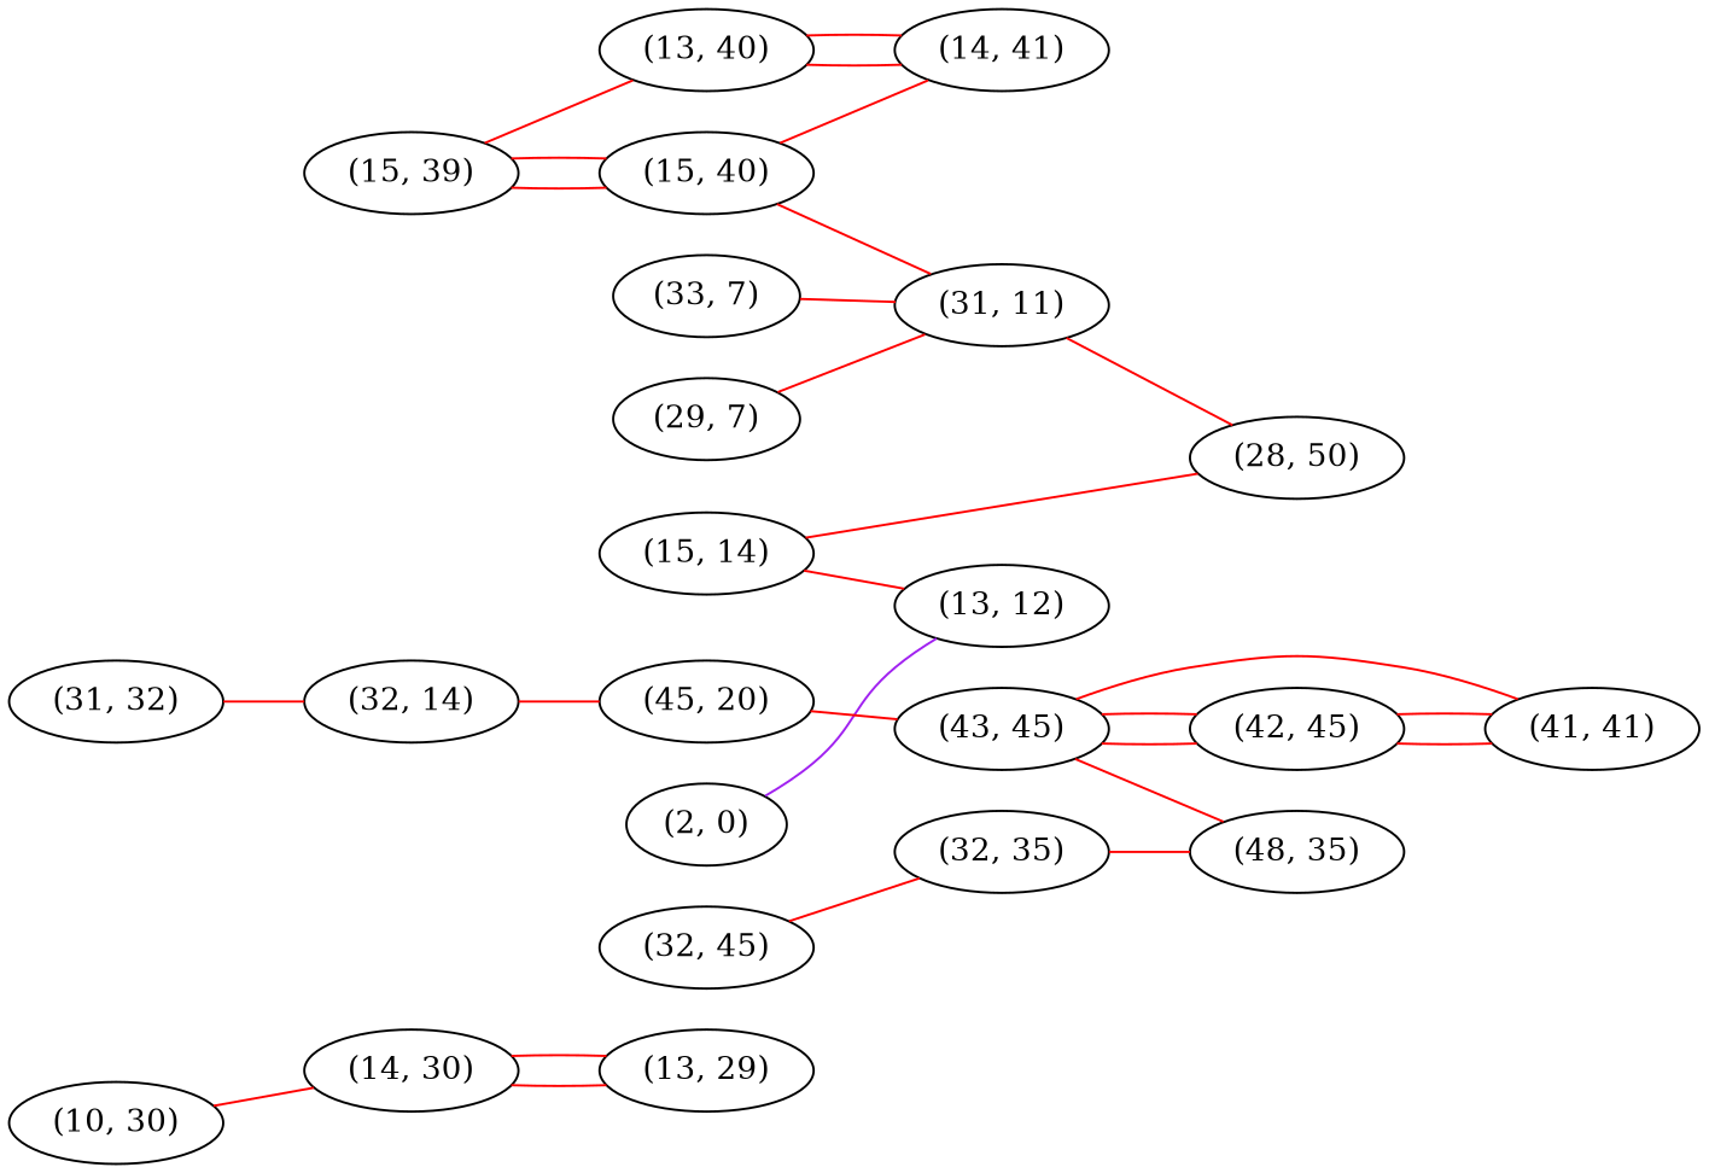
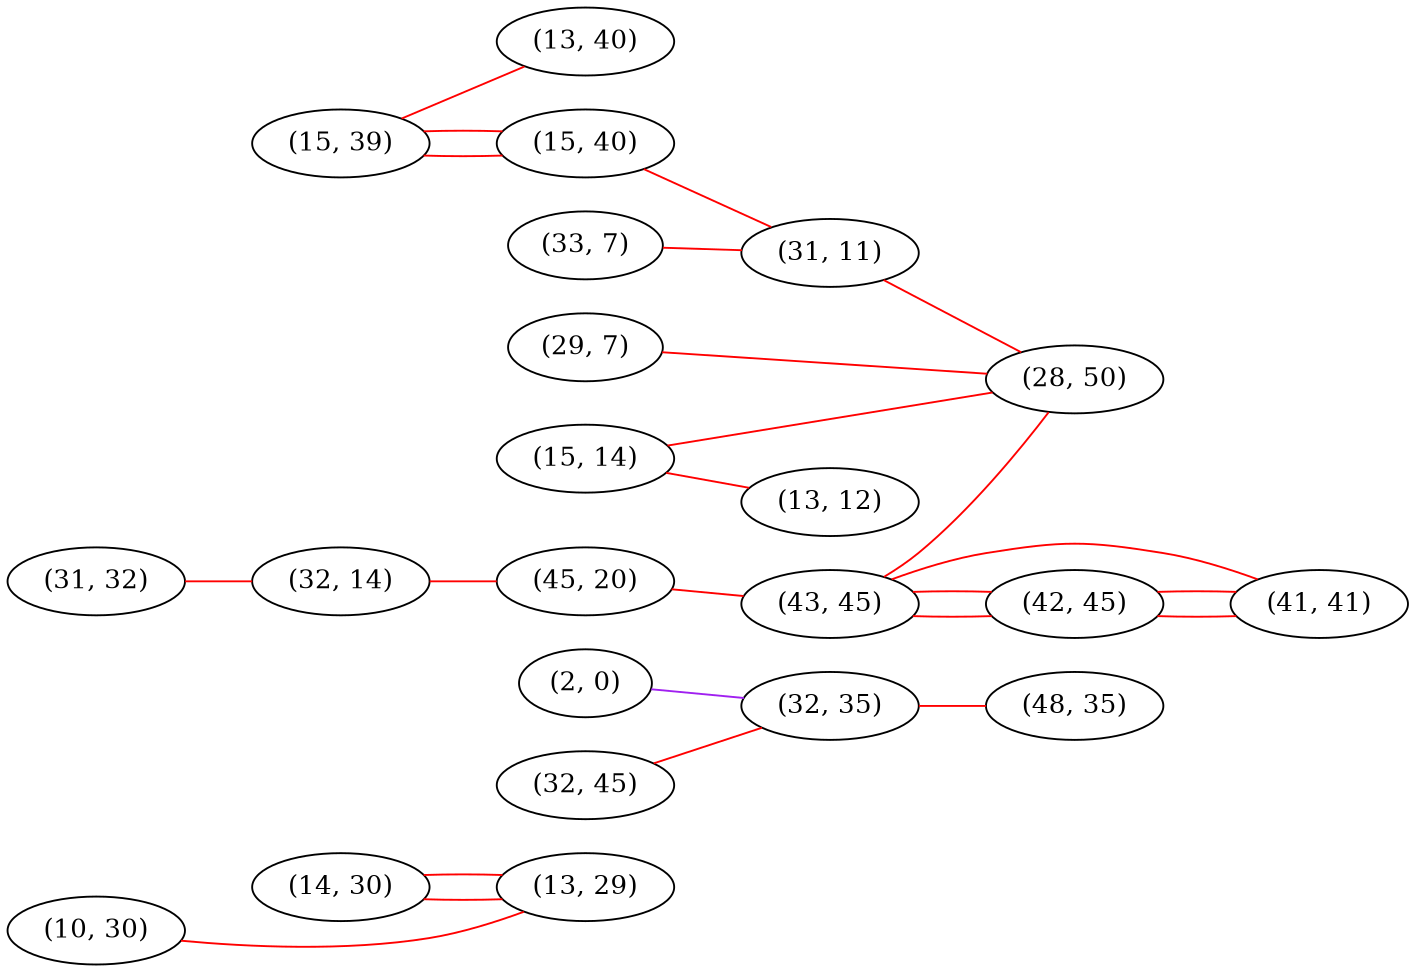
  graph {
    rankdir=LR
    edge [color=red weight=1]
    "(14, 30)"
    "(13, 29)"
    "(31, 32)"
    "(32, 14)"
    "(15, 39)"
    "(13, 40)"
    "(15, 40)"
    n8 [label="(2, 0)"]
    "(13, 12)"
    "(33, 7)"
    "(31, 11)"
    n12 [label="(28, 50)"]
    "(45, 20)"
    "(32, 35)"
    "(48, 35)"
    "(15, 14)"
    "(10, 30)"
    "(43, 45)"
-   "(14, 41)"
    "(42, 45)"
    n21 [label="(41, 41)"]
    "(29, 7)"
    n23 [label="(32, 45)"]
    "(14, 30)" -- "(13, 29)"
    "(14, 30)" -- "(13, 29)"
    "(31, 32)" -- "(32, 14)"
    "(32, 14)" -- "(45, 20)"
    "(15, 39)" -- "(13, 40)"
    "(15, 39)" -- "(15, 40)"
    "(15, 39)" -- "(15, 40)"
-   "(13, 40)" -- "(14, 41)"
-   "(13, 40)" -- "(14, 41)"
    "(15, 40)" -- "(31, 11)"
-   "(15, 40)" -- "(14, 41)"
-   n8 -- "(13, 12)" [color=purple weight=4]
+   n8 -- "(32, 35)" [color=purple weight=4]
    "(33, 7)" -- "(31, 11)"
    "(31, 11)" -- n12
    "(45, 20)" -- "(43, 45)"
    "(32, 35)" -- "(48, 35)"
    "(15, 14)" -- "(13, 12)"
    "(15, 14)" -- n12
-   "(10, 30)" -- "(14, 30)"
-   "(43, 45)" -- "(48, 35)"
+   "(10, 30)" -- "(13, 29)"
+   "(43, 45)" -- n12
    "(43, 45)" -- "(42, 45)"
    "(43, 45)" -- "(42, 45)"
    "(43, 45)" -- n21
    "(42, 45)" -- n21
    "(42, 45)" -- n21
-   "(29, 7)" -- "(31, 11)"
+   "(29, 7)" -- n12
    n23 -- "(32, 35)"
  }
